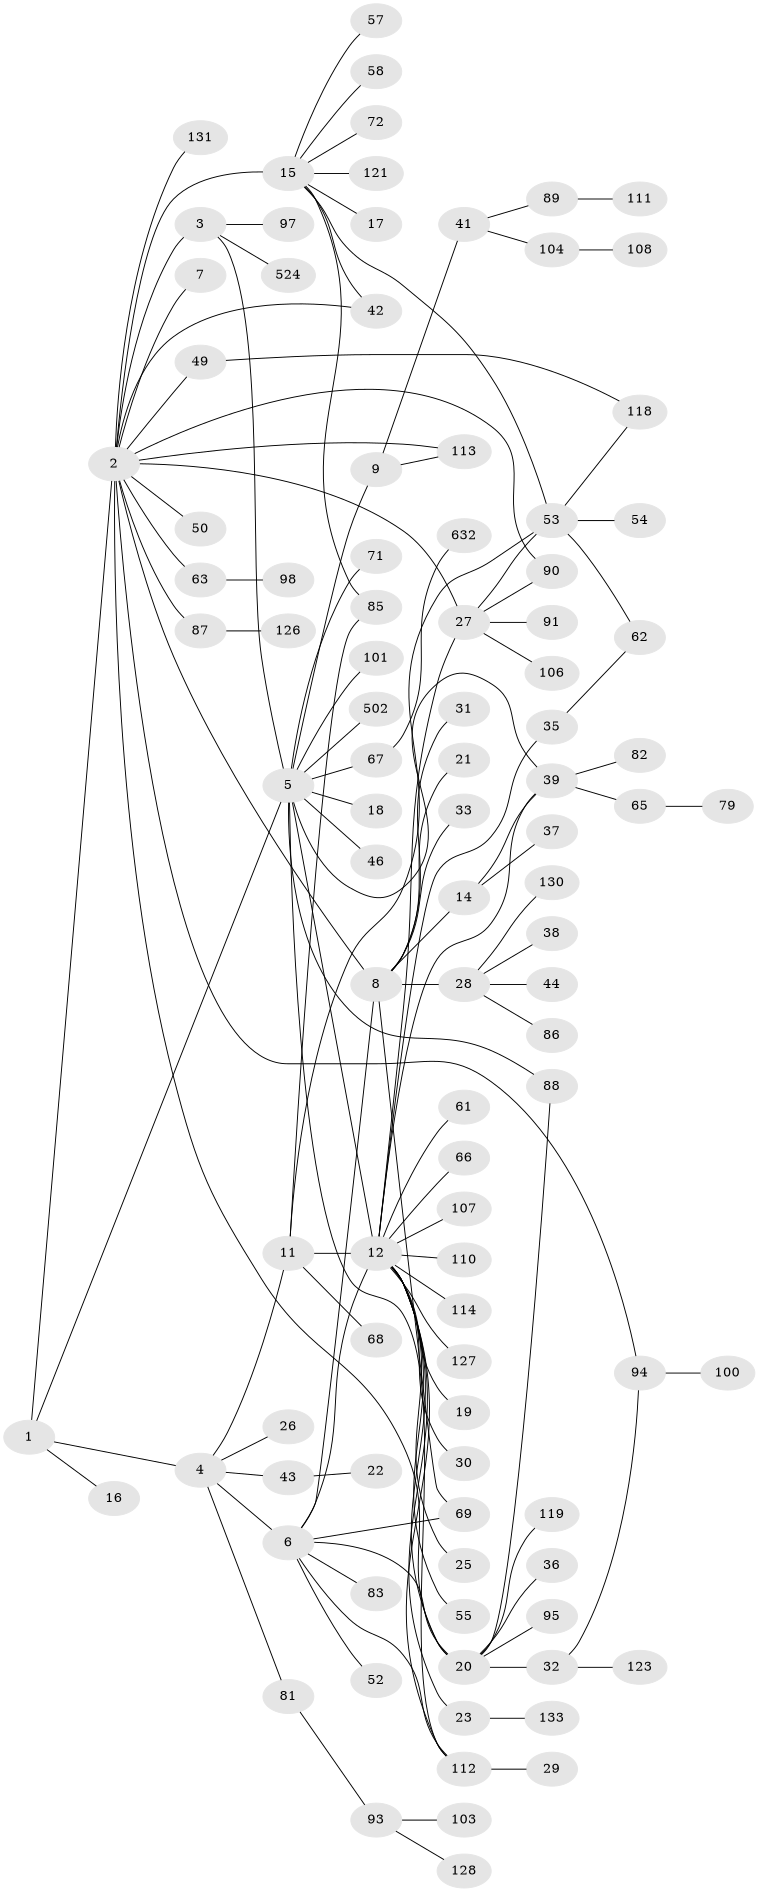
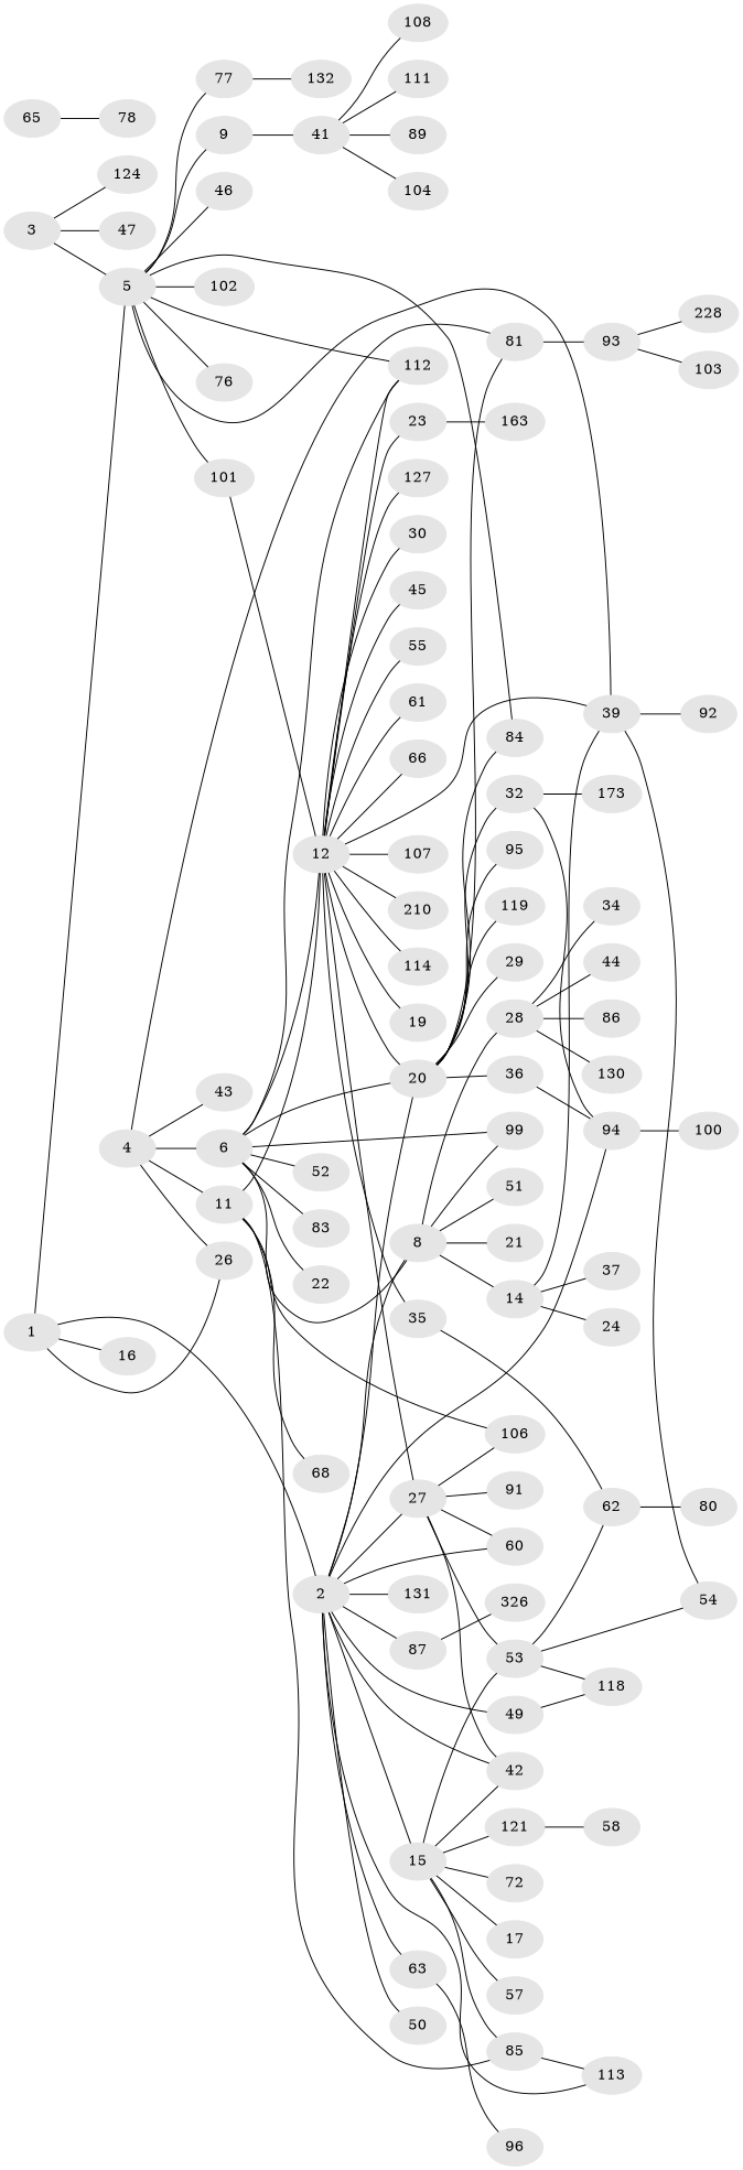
  graph {
    rankdir=LR
    node [color=gray90 style=filled]
    1 [super="+120"]
    2 [super="+25"]
    4 [super="+66"]
    5 [super="+10"]
    16
    3 [super="+31"]
-   7
    8 [super="+92"]
    15 [super="+74"]
    20 [super="+40"]
    27 [super="+79"]
    42 [super="+77"]
    49
    50
-   60 [label=90]
+   60
    63 [super="+73"]
    87
    94 [super="+97"]
    131
    113
    6 [super="+115"]
    11 [super="+48"]
    26
    43
    81
    9
    12 [super="+13"]
-   18
    39
    46
-   67
-   76 [label=71]
-   84 [label=88]
+   67 [label=77]
+   76
+   84
    101
-   102 [label=502]
+   102
    112
-   47 [label=97]
-   124 [label=524]
-   99 [label=69]
+   47
+   124
+   99
    14 [super="+59"]
    21
    28 [super="+29"]
-   33
-   51 [label=31]
+   51
    85 [super="+98"]
    53 [super="+71"]
    17 [super="+56"]
    57
    58
    72
    121
    32
    36 [super="+129"]
    n54 [label=29]
    95
    119
    91
    106 [super="+109"]
    118
-   96 [label=98]
-   126
+   96
+   126 [label=326]
    100
    22 [super="+38"]
    52
    83
    68
    93 [super="+122"]
    41 [super="+75"]
    19
    23
    30
    35
-   45 [super="+90" label=25]
+   45 [super="+90"]
    55 [super="+70"]
    61
    n76 [label=66]
    107 [super="+125"]
-   110
+   110 [label=210]
    114
    127
    65
-   82
-   132 [label=632]
+   82 [label=92]
+   132
+   24 [super="+116"]
    37
-   34 [label=38]
+   34
    44
    86 [super="+117"]
    130
    89
    104
    111
    62
    54 [super="+88"]
-   133
-   123
-   78 [super="+105" label=79]
+   133 [label=163]
+   123 [label=173]
+   80
+   78 [super="+105"]
    108
    103
-   128
+   128 [label=228]
    1 -- 2
-   1 -- 4
+   1 -- 26
    1 -- 5
    1 -- 16
-   2 -- 3 [weight=2]
-   2 -- 7
    2 -- 8
    2 -- 15
    2 -- 20 [weight=2]
    2 -- 27
    2 -- 42
    2 -- 49
    2 -- 50
    2 -- 60
    2 -- 63
    2 -- 87
    2 -- 94
    2 -- 131
    2 -- 113
    4 -- 6
    4 -- 11
    4 -- 26
    4 -- 43
    4 -- 81
    5 -- 9 [weight=2]
-   5 -- 12
-   5 -- 18
+   101 -- 12
    5 -- 39
    5 -- 46
    5 -- 67
    5 -- 76
    5 -- 84
    5 -- 101
    5 -- 102
    5 -- 112
    3 -- 5
    3 -- 47
    3 -- 124
    8 -- 99
    8 -- 14
    8 -- 21
    8 -- 28
-   8 -- 33
    8 -- 51
    15 -- 42
    15 -- 85
    15 -- 53
    15 -- 17
    15 -- 57
-   15 -- 58
+   121 -- 58
    15 -- 72
    15 -- 121
+   20 -- 81
    20 -- 84
    20 -- 32
    20 -- 36
-   112 -- n54
+   20 -- n54
    20 -- 95
    20 -- 119
+   27 -- 42
    27 -- 60
    27 -- 53
    27 -- 91
    27 -- 106
    49 -- 118
    63 -- 96
    87 -- 126
    94 -- 100
    6 -- 8
    6 -- 20
    6 -- 12
    6 -- 112
    6 -- 99
-   43 -- 22
+   6 -- 22
    6 -- 52
    6 -- 83
    11 -- 12 [weight=2]
    11 -- 85
-   11 -- 53
+   11 -- 106
    11 -- 68
    81 -- 93
    9 -- 41
    12 -- 20
    12 -- 27
    12 -- 39
    12 -- 112
    12 -- 19
    12 -- 23
    12 -- 30
    12 -- 35
    12 -- 45
    12 -- 55
    12 -- 61
    12 -- n76
    12 -- 107 [weight=2]
    12 -- 110
    12 -- 114
    12 -- 127
-   39 -- 65
+   39 -- 54
    39 -- 82
    67 -- 132
    14 -- 39
+   14 -- 24
    14 -- 37
    28 -- 34
    28 -- 44
    28 -- 86
    28 -- 130
-   9 -- 113
+   85 -- 113
    53 -- 118
    53 -- 62
    53 -- 54
    32 -- 94
    32 -- 123
+   36 -- 94
    93 -- 103
    93 -- 128
    41 -- 89
    41 -- 104
-   89 -- 111
+   41 -- 111
    23 -- 133
    35 -- 62
    65 -- 78
-   104 -- 108
+   41 -- 108
+   62 -- 80
  }
